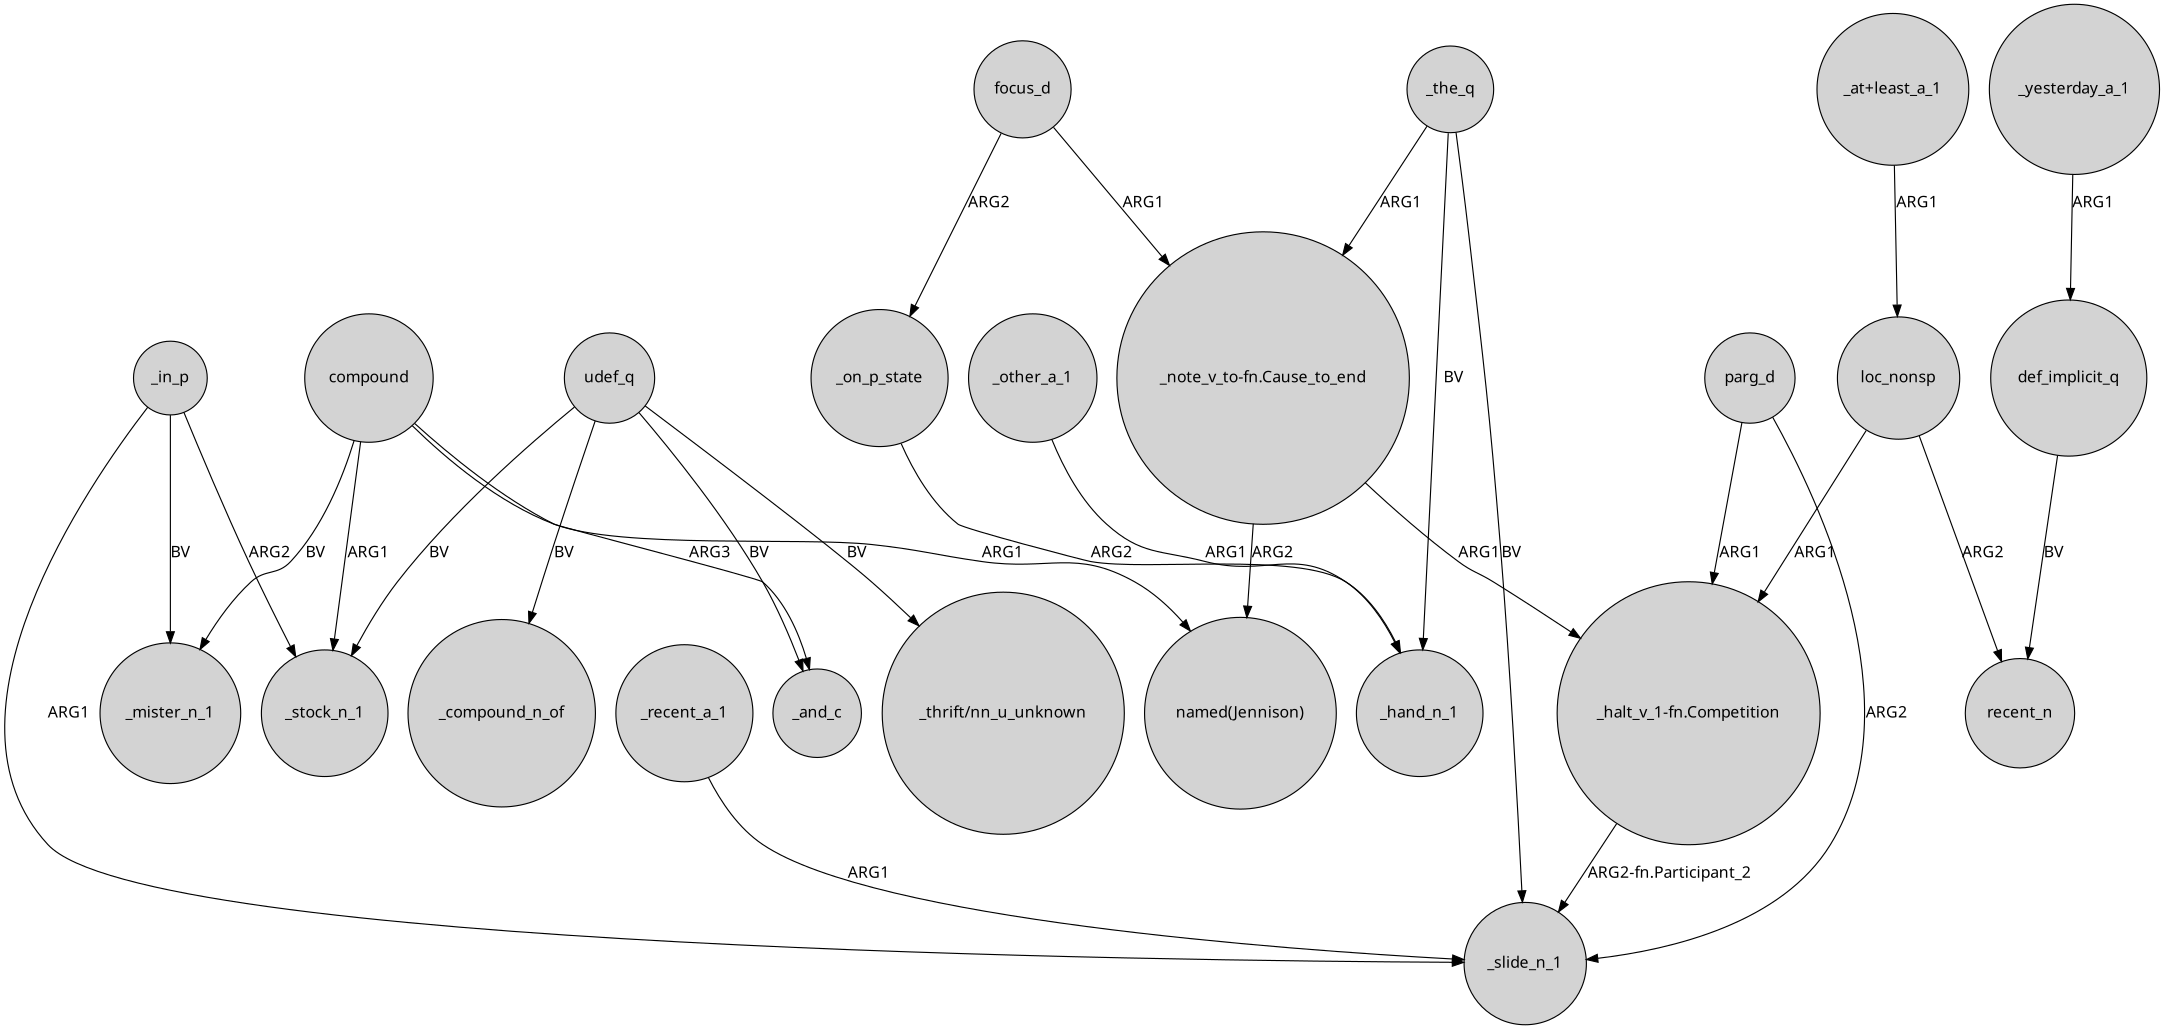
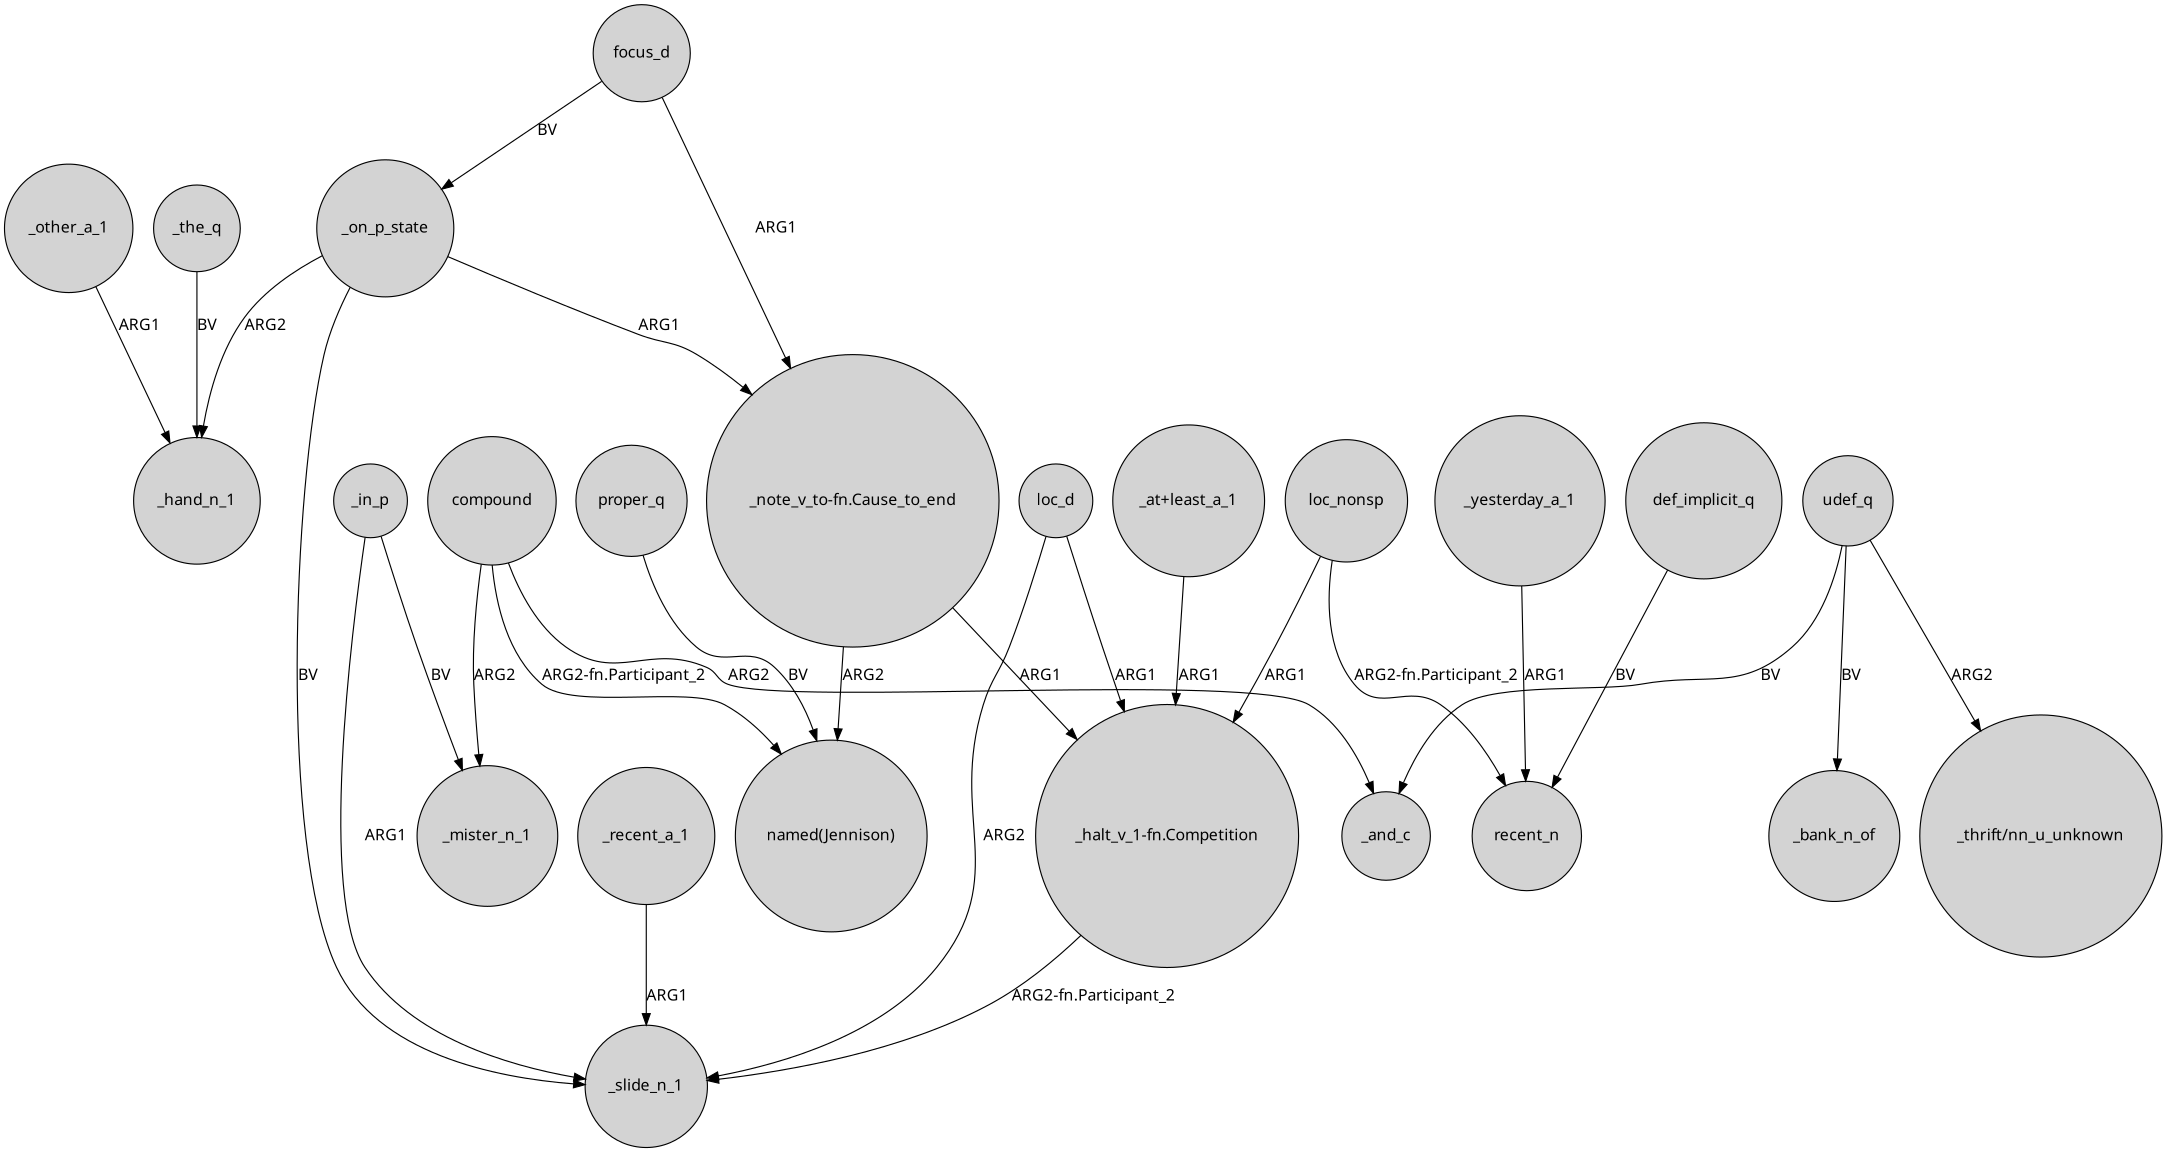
  digraph {
    fontname="Noto Sans"
    node [fontname="Noto Sans" shape=circle style=filled]
    edge [fontname="Noto Sans"]
    compound
    "named(Jennison)"
    _mister_n_1
    _and_c
-   _stock_n_1
    _recent_a_1
    _slide_n_1
    _other_a_1
    _hand_n_1
    udef_q
-   _bank_n_of [label=_compound_n_of]
+   _bank_n_of
    "_thrift/nn_u_unknown"
    n13 [label=recent_n]
    _yesterday_a_1
    "_halt_v_1-fn.Competition"
    focus_d
    _on_p_state
    "_note_v_to-fn.Cause_to_end"
-   parg_d
+   parg_d [label=loc_d]
    loc_nonsp
    _in_p
    "_at+least_a_1"
    _the_q
+   proper_q
    def_implicit_q
-   compound -> "named(Jennison)" [label=ARG1]
-   compound -> _mister_n_1 [label=BV]
-   compound -> _and_c [label=ARG3]
-   compound -> _stock_n_1 [label=ARG1]
+   compound -> "named(Jennison)" [label="ARG2-fn.Participant_2"]
+   compound -> _mister_n_1 [label=ARG2]
+   compound -> _and_c [label=ARG2]
    _recent_a_1 -> _slide_n_1 [label=ARG1]
    _other_a_1 -> _hand_n_1 [label=ARG1]
    udef_q -> _and_c [label=BV]
-   udef_q -> _stock_n_1 [label=BV]
    udef_q -> _bank_n_of [label=BV]
-   udef_q -> "_thrift/nn_u_unknown" [label=BV]
-   _yesterday_a_1 -> def_implicit_q [label=ARG1]
+   udef_q -> "_thrift/nn_u_unknown" [label=ARG2]
+   _yesterday_a_1 -> n13 [label=ARG1]
    "_halt_v_1-fn.Competition" -> _slide_n_1 [label="ARG2-fn.Participant_2"]
-   focus_d -> _on_p_state [label=ARG2]
+   focus_d -> _on_p_state [label=BV]
    focus_d -> "_note_v_to-fn.Cause_to_end" [label=ARG1]
    _on_p_state -> _hand_n_1 [label=ARG2]
-   _the_q -> "_note_v_to-fn.Cause_to_end" [label=ARG1]
+   _on_p_state -> "_note_v_to-fn.Cause_to_end" [label=ARG1]
    "_note_v_to-fn.Cause_to_end" -> "named(Jennison)" [label=ARG2]
    "_note_v_to-fn.Cause_to_end" -> "_halt_v_1-fn.Competition" [label=ARG1]
    parg_d -> _slide_n_1 [label=ARG2]
    parg_d -> "_halt_v_1-fn.Competition" [label=ARG1]
-   loc_nonsp -> n13 [label=ARG2]
+   loc_nonsp -> n13 [label="ARG2-fn.Participant_2"]
    loc_nonsp -> "_halt_v_1-fn.Competition" [label=ARG1]
    _in_p -> _mister_n_1 [label=BV]
-   _in_p -> _stock_n_1 [label=ARG2]
    _in_p -> _slide_n_1 [label=ARG1]
-   "_at+least_a_1" -> loc_nonsp [label=ARG1]
-   _the_q -> _slide_n_1 [label=BV]
+   "_at+least_a_1" -> "_halt_v_1-fn.Competition" [label=ARG1]
+   _on_p_state -> _slide_n_1 [label=BV]
    _the_q -> _hand_n_1 [label=BV]
+   proper_q -> "named(Jennison)" [label=BV]
    def_implicit_q -> n13 [label=BV]
  }
